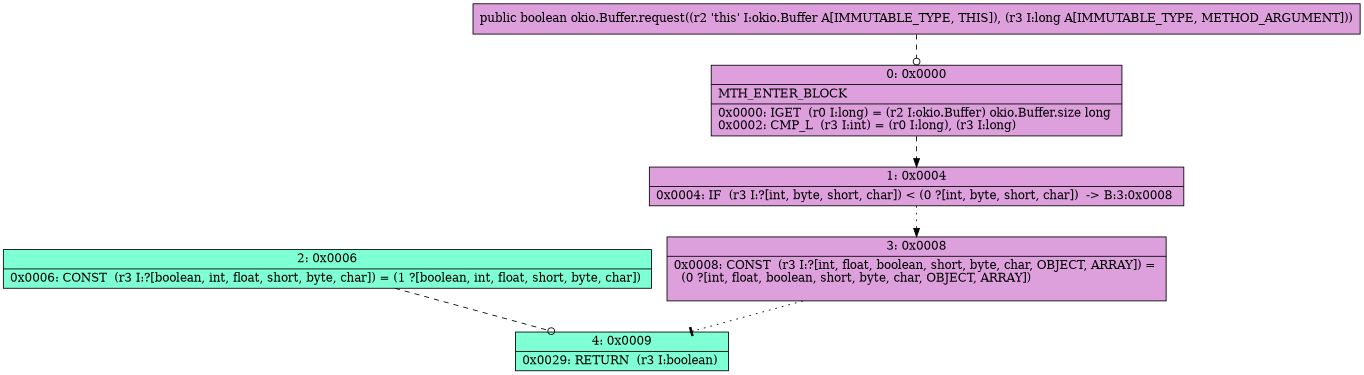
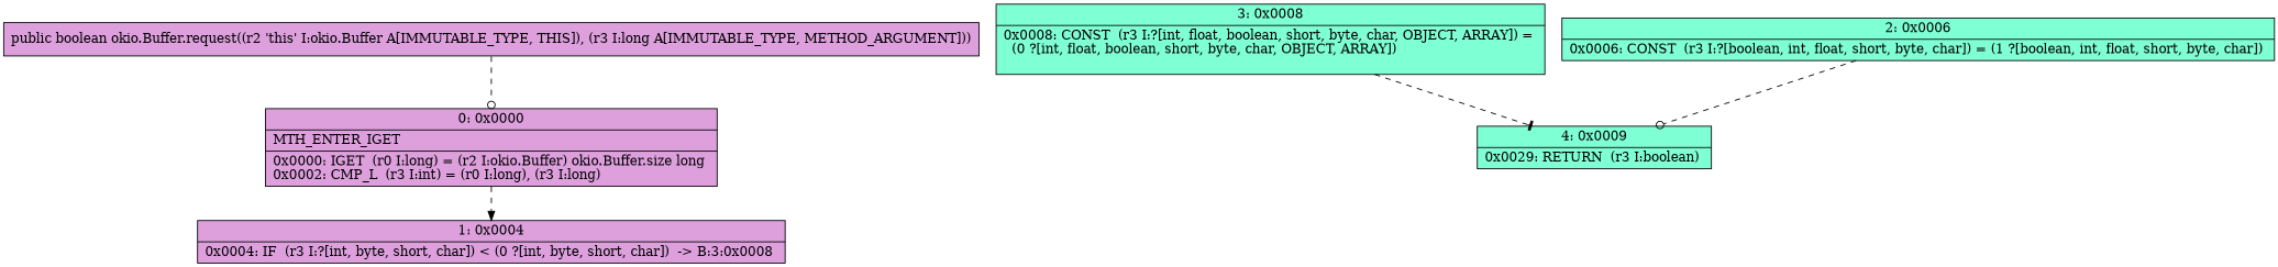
  digraph {
    node [fillcolor=plum shape=record style=filled]
    edge [arrowhead=normal style=dashed]
-   n1 [label="{0\:\ 0x0000|MTH_ENTER_BLOCK\l|0x0000: IGET  (r0 I:long) = (r2 I:okio.Buffer) okio.Buffer.size long \l0x0002: CMP_L  (r3 I:int) = (r0 I:long), (r3 I:long) \l}"]
+   n1 [label="{0\:\ 0x0000|MTH_ENTER_IGET\l|0x0000: IGET  (r0 I:long) = (r2 I:okio.Buffer) okio.Buffer.size long \l0x0002: CMP_L  (r3 I:int) = (r0 I:long), (r3 I:long) \l}"]
    n2 [label="{1\:\ 0x0004|0x0004: IF  (r3 I:?[int, byte, short, char]) \< (0 ?[int, byte, short, char])  \-\> B:3:0x0008 \l}"]
-   n3 [label="{3\:\ 0x0008|0x0008: CONST  (r3 I:?[int, float, boolean, short, byte, char, OBJECT, ARRAY]) = \l  (0 ?[int, float, boolean, short, byte, char, OBJECT, ARRAY])\l \l}"]
+   n3 [fillcolor=aquamarine label="{3\:\ 0x0008|0x0008: CONST  (r3 I:?[int, float, boolean, short, byte, char, OBJECT, ARRAY]) = \l  (0 ?[int, float, boolean, short, byte, char, OBJECT, ARRAY])\l \l}"]
    n4 [fillcolor=aquamarine label="{2\:\ 0x0006|0x0006: CONST  (r3 I:?[boolean, int, float, short, byte, char]) = (1 ?[boolean, int, float, short, byte, char]) \l}"]
    n5 [fillcolor=aquamarine label="{4\:\ 0x0009|0x0029: RETURN  (r3 I:boolean) \l}"]
    n6 [label="{public boolean okio.Buffer.request((r2 'this' I:okio.Buffer A[IMMUTABLE_TYPE, THIS]), (r3 I:long A[IMMUTABLE_TYPE, METHOD_ARGUMENT])) }"]
    n1 -> n2
-   n2 -> n3 [style=dotted]
-   n3 -> n5 [arrowhead=tee style=dotted]
+   n3 -> n5 [arrowhead=tee]
    n4 -> n5 [arrowhead=odot]
    n6 -> n1 [arrowhead=odot]
  }
